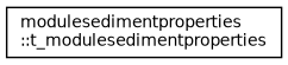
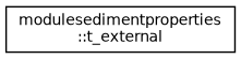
  digraph {
    rankdir=LR
-   n1 [color=black fillcolor=white fontname=Helvetica fontsize=10 height=0.2 label="modulesedimentproperties\l::t_modulesedimentproperties" shape=record style=filled width=0.4]
+   n1 [color=black fillcolor=white fontname=Helvetica fontsize=10 height=0.2 label="modulesedimentproperties\l::t_external" shape=record style=filled width=0.4]
  }
